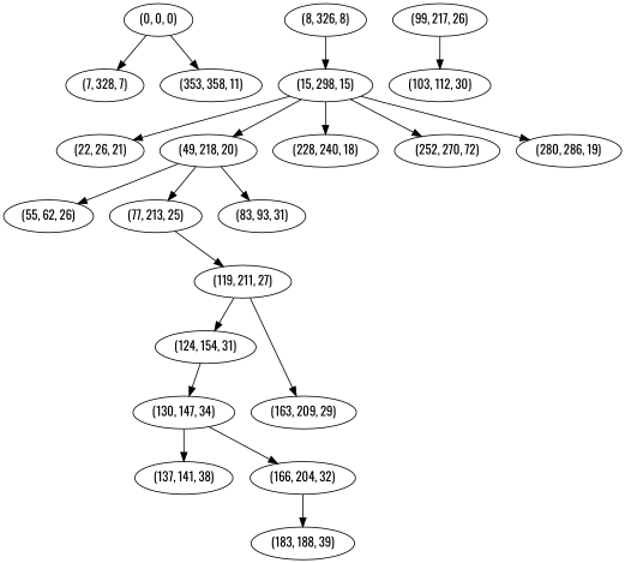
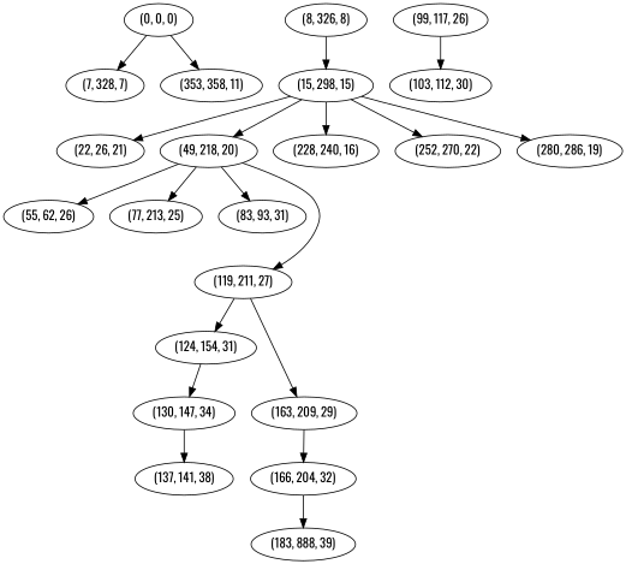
  digraph {
    fontname=Oswald
    node [fontname=Oswald]
    edge [fontname=Oswald]
    "(0, 0, 0)"
    "(7, 328, 7)"
    "(353, 358, 11)"
    "(8, 326, 8)"
    "(15, 298, 15)"
    "(22, 26, 21)"
    "(49, 218, 20)"
-   "(228, 240, 18)"
-   "(252, 270, 22)" [label="(252, 270, 72)"]
+   "(228, 240, 18)" [label="(228, 240, 16)"]
+   "(252, 270, 22)"
    "(280, 286, 19)"
    "(55, 62, 26)"
    "(77, 213, 25)"
    "(83, 93, 31)"
    "(119, 211, 27)"
-   "(99, 117, 26)" [label="(99, 217, 26)"]
+   "(99, 117, 26)"
    "(103, 112, 30)"
    "(124, 154, 31)"
    "(163, 209, 29)"
    "(130, 147, 34)"
    "(166, 204, 32)"
    "(137, 141, 38)"
-   "(183, 188, 39)"
+   "(183, 188, 39)" [label="(183, 888, 39)"]
    "(0, 0, 0)" -> "(7, 328, 7)"
    "(0, 0, 0)" -> "(353, 358, 11)"
    "(8, 326, 8)" -> "(15, 298, 15)"
    "(15, 298, 15)" -> "(22, 26, 21)"
    "(15, 298, 15)" -> "(49, 218, 20)"
    "(15, 298, 15)" -> "(228, 240, 18)"
    "(15, 298, 15)" -> "(252, 270, 22)"
    "(15, 298, 15)" -> "(280, 286, 19)"
    "(49, 218, 20)" -> "(55, 62, 26)"
    "(49, 218, 20)" -> "(77, 213, 25)"
    "(49, 218, 20)" -> "(83, 93, 31)"
-   "(77, 213, 25)" -> "(119, 211, 27)"
+   "(49, 218, 20)" -> "(119, 211, 27)"
    "(119, 211, 27)" -> "(124, 154, 31)"
    "(119, 211, 27)" -> "(163, 209, 29)"
    "(99, 117, 26)" -> "(103, 112, 30)"
    "(124, 154, 31)" -> "(130, 147, 34)"
-   "(130, 147, 34)" -> "(166, 204, 32)"
+   "(163, 209, 29)" -> "(166, 204, 32)"
    "(130, 147, 34)" -> "(137, 141, 38)"
    "(166, 204, 32)" -> "(183, 188, 39)"
  }
